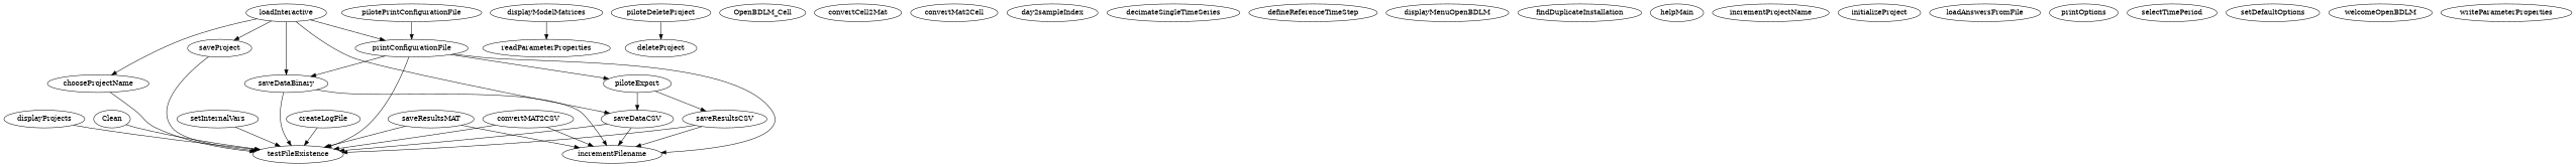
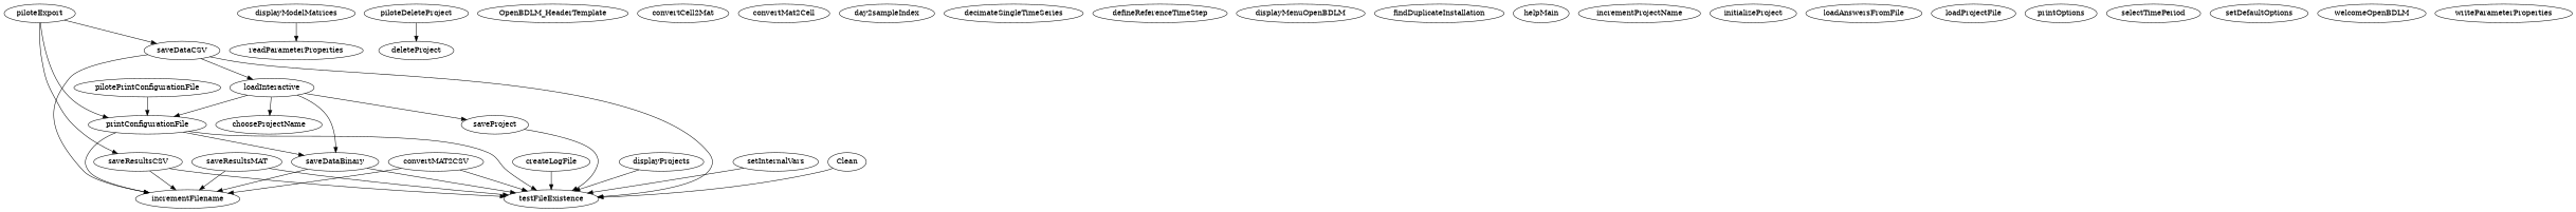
  digraph {
    Clean
    testFileExistence
    chooseProjectName
    convertMAT2CSV
    incrementFilename
    createLogFile
    displayModelMatrices
    readParameterProperties
    displayProjects
    loadInteractive
    printConfigurationFile
    saveDataBinary
    saveDataCSV
    saveProject
    piloteDeleteProject
    deleteProject
    piloteExport
    saveResultsCSV
    pilotePrintConfigurationFile
    saveResultsMAT
    setInternalVars
-   OpenBDLM_HeaderTemplate [label=OpenBDLM_Cell]
+   OpenBDLM_HeaderTemplate
    convertCell2Mat
    convertMat2Cell
    day2sampleIndex
    decimateSingleTimeSeries
    defineReferenceTimeStep
    displayMenuOpenBDLM
    findDuplicateInstallation
    helpMain
    incrementProjectName
    initializeProject
    loadAnswersFromFile
+   loadProjectFile
    printOptions
    selectTimePeriod
    setDefaultOptions
    welcomeOpenBDLM
    writeParameterProperties
    Clean -> testFileExistence
-   chooseProjectName -> testFileExistence
    convertMAT2CSV -> testFileExistence
    convertMAT2CSV -> incrementFilename
    createLogFile -> testFileExistence
    displayModelMatrices -> readParameterProperties
    displayProjects -> testFileExistence
    loadInteractive -> chooseProjectName
    loadInteractive -> printConfigurationFile
    loadInteractive -> saveDataBinary
-   loadInteractive -> saveDataCSV
+   saveDataCSV -> loadInteractive
    loadInteractive -> saveProject
    printConfigurationFile -> testFileExistence
    printConfigurationFile -> incrementFilename
    printConfigurationFile -> saveDataBinary
    saveDataBinary -> testFileExistence
    saveDataBinary -> incrementFilename
    saveDataCSV -> testFileExistence
    saveDataCSV -> incrementFilename
    saveProject -> testFileExistence
    piloteDeleteProject -> deleteProject
-   printConfigurationFile -> piloteExport
+   piloteExport -> printConfigurationFile
    piloteExport -> saveDataCSV
    piloteExport -> saveResultsCSV
    saveResultsCSV -> testFileExistence
    saveResultsCSV -> incrementFilename
    pilotePrintConfigurationFile -> printConfigurationFile
    saveResultsMAT -> testFileExistence
    saveResultsMAT -> incrementFilename
    setInternalVars -> testFileExistence
  }
